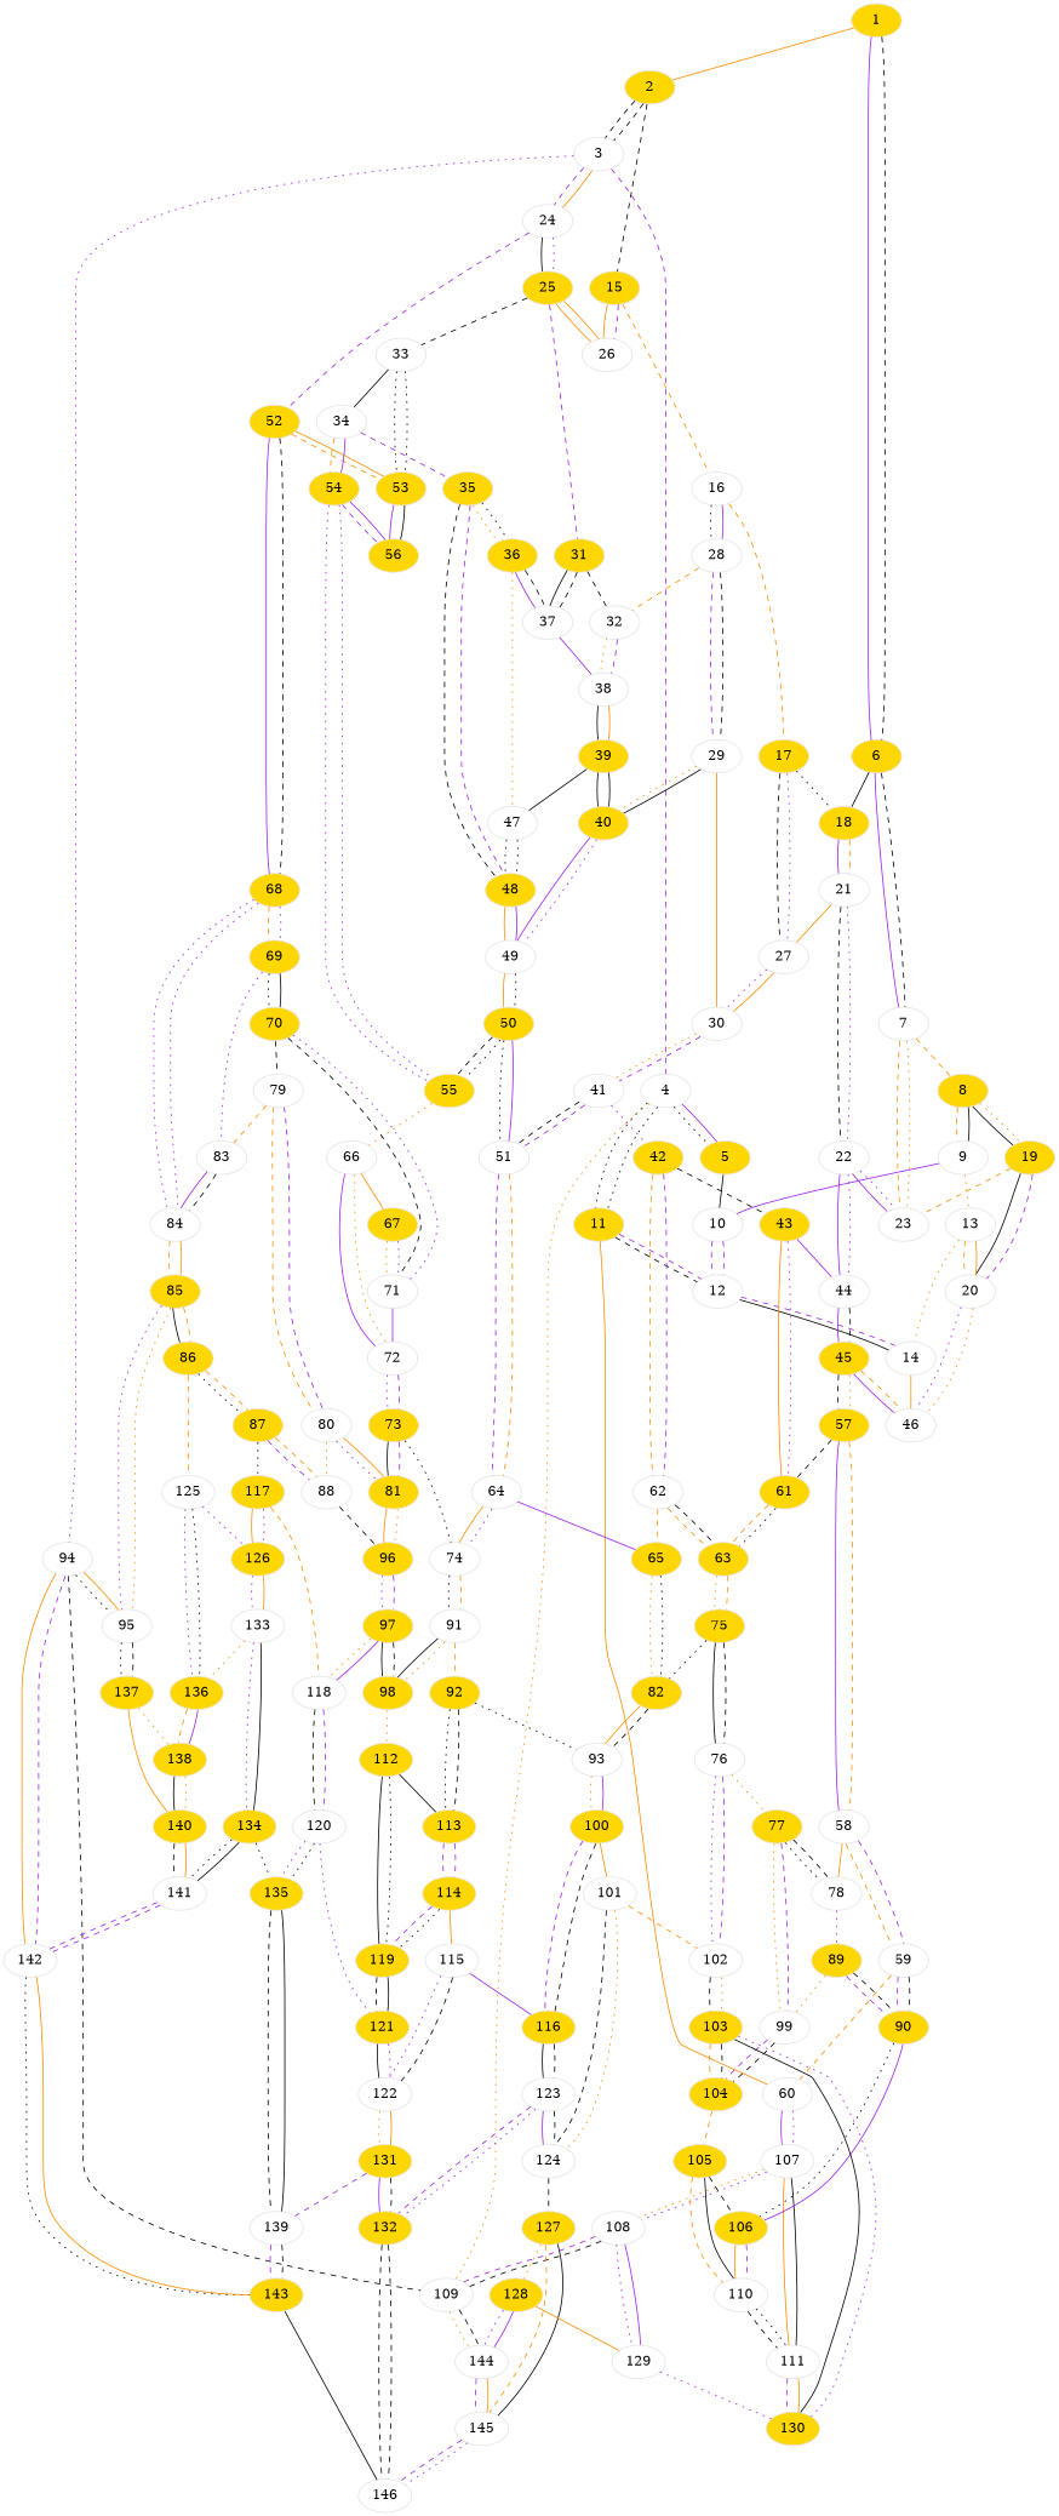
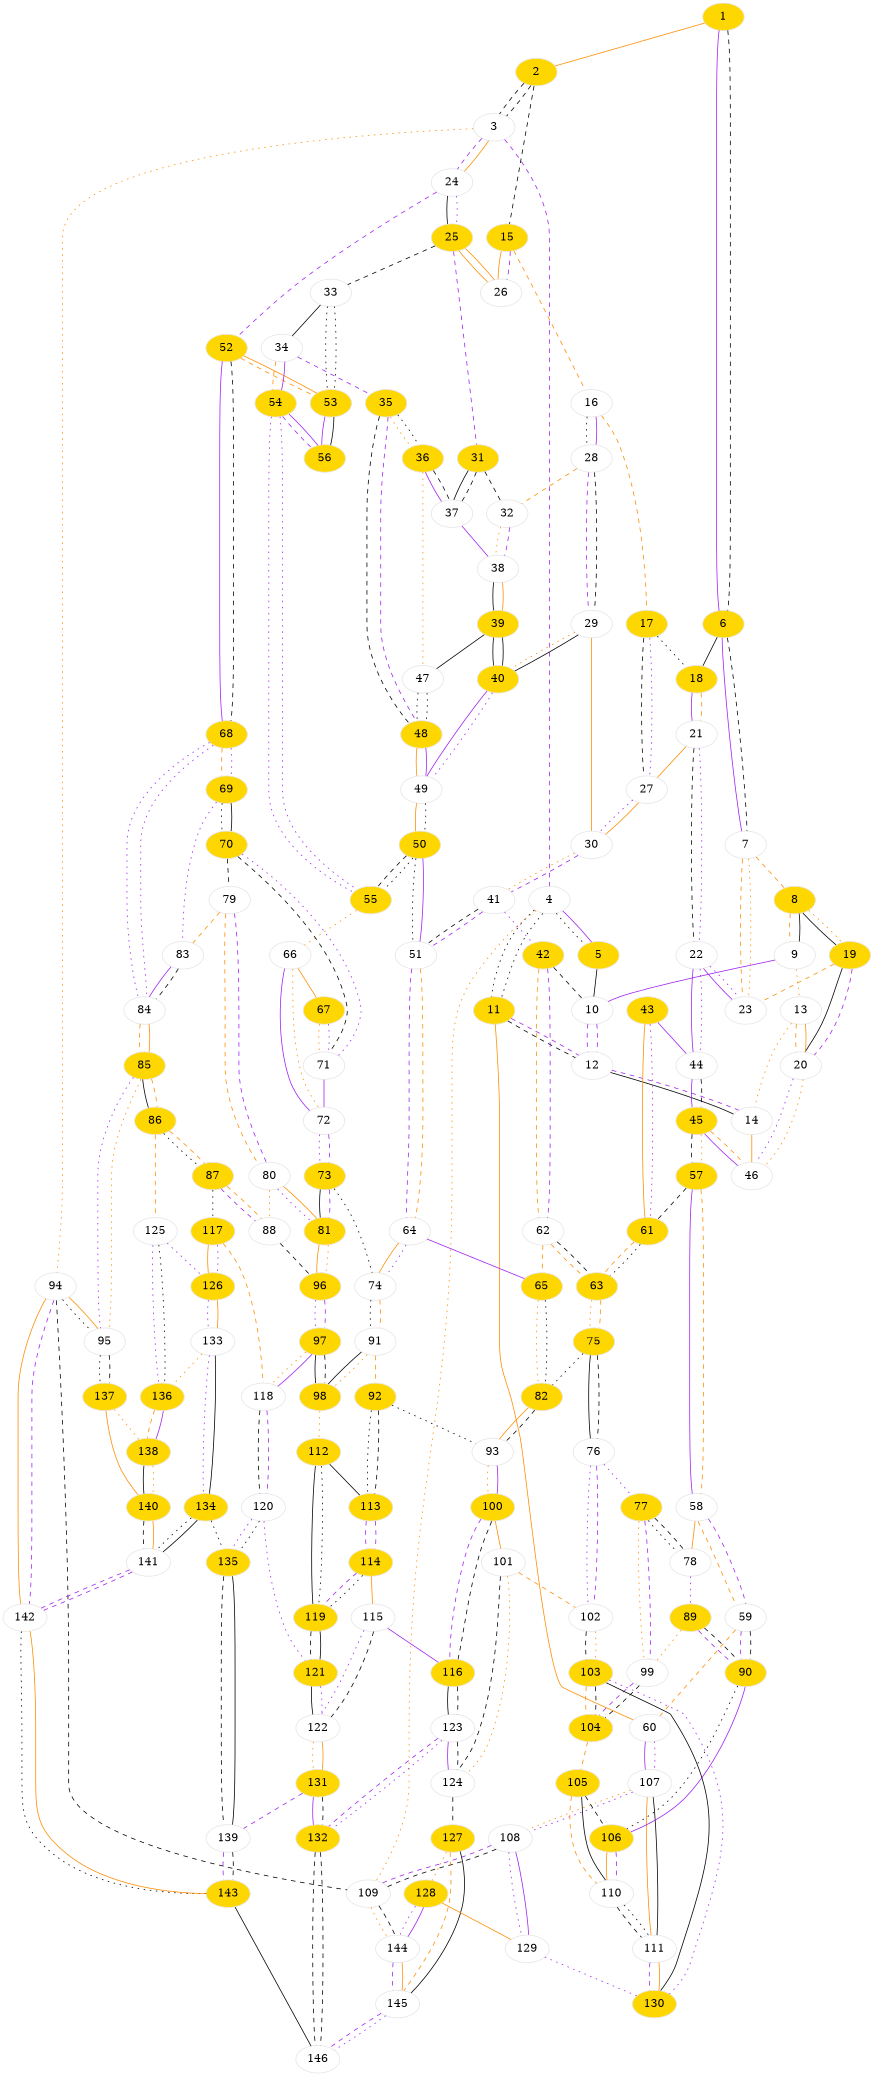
  graph {
    node [color=gray90 fillcolor=gold style=filled]
    edge [color=black style=dashed]
    1
    2
    6
    3 [fillcolor=white]
    15
    7 [fillcolor=white]
    18
    4 [fillcolor=white]
    24 [fillcolor=white]
    94 [fillcolor=white]
    16 [fillcolor=white]
    26 [fillcolor=white]
    5
    11
    109 [fillcolor=white]
    25
    52
    95 [fillcolor=white]
    142 [fillcolor=white]
    10 [fillcolor=white]
    12 [fillcolor=white]
    60 [fillcolor=white]
    144 [fillcolor=white]
    8
    23 [fillcolor=white]
    21 [fillcolor=white]
    9 [fillcolor=white]
    19
    13 [fillcolor=white]
    20 [fillcolor=white]
    14 [fillcolor=white]
    107 [fillcolor=white]
    46 [fillcolor=white]
    17
    28 [fillcolor=white]
    27 [fillcolor=white]
    29 [fillcolor=white]
    32 [fillcolor=white]
    30 [fillcolor=white]
    22 [fillcolor=white]
    44 [fillcolor=white]
    45
    33 [fillcolor=white]
    31
    53
    68
    34 [fillcolor=white]
    37 [fillcolor=white]
    41 [fillcolor=white]
    40
    38 [fillcolor=white]
    49 [fillcolor=white]
    42
    51 [fillcolor=white]
    39
    35
    54
    56
    36
    48
    55
    47 [fillcolor=white]
    50
    43
    62 [fillcolor=white]
    64 [fillcolor=white]
    61
    63
    65
    57
    58 [fillcolor=white]
    66 [fillcolor=white]
    74 [fillcolor=white]
    69
    84 [fillcolor=white]
    67
    72 [fillcolor=white]
    59 [fillcolor=white]
    78 [fillcolor=white]
    90
    89
    106
    108 [fillcolor=white]
    111 [fillcolor=white]
    75
    82
    76 [fillcolor=white]
    91 [fillcolor=white]
    93 [fillcolor=white]
    71 [fillcolor=white]
    73
    70
    83 [fillcolor=white]
    85
    79 [fillcolor=white]
    80 [fillcolor=white]
    81
    96
    92
    98
    77
    102 [fillcolor=white]
    99 [fillcolor=white]
    103
    104
    88 [fillcolor=white]
    97
    100
    86
    87
    125 [fillcolor=white]
    137
    117
    126
    136
    118 [fillcolor=white]
    110 [fillcolor=white]
    113
    112
    114
    101 [fillcolor=white]
    116
    143
    138
    140
    120 [fillcolor=white]
    119
    105
    124 [fillcolor=white]
    123 [fillcolor=white]
    127
    130
    129 [fillcolor=white]
    145 [fillcolor=white]
    121
    115 [fillcolor=white]
    122 [fillcolor=white]
    131
    132
    133 [fillcolor=white]
    135
    139 [fillcolor=white]
    146 [fillcolor=white]
    128
    134
    141 [fillcolor=white]
    1 -- 2 [color=darkorange style=solid]
    1 -- 6 [color=purple style=solid]
    1 -- 6
    2 -- 3
    2 -- 3
    2 -- 15
    6 -- 7 [color=purple style=solid]
    6 -- 7
    6 -- 18 [style=solid]
    3 -- 4 [color=purple]
    3 -- 24 [color=purple]
    3 -- 24 [color=darkorange style=solid]
-   3 -- 94 [color=purple style=dotted]
+   3 -- 94 [color=darkorange style=dotted]
    15 -- 16 [color=darkorange]
    15 -- 26 [color=darkorange style=solid]
    15 -- 26 [color=purple]
    7 -- 8 [color=darkorange]
    7 -- 23 [color=darkorange]
    7 -- 23 [color=darkorange style=dotted]
    18 -- 21 [color=purple style=solid]
    18 -- 21 [color=darkorange]
    4 -- 5 [style=dotted]
    4 -- 5 [color=purple style=solid]
    4 -- 11 [style=dotted]
    4 -- 11 [style=dotted]
    4 -- 109 [color=darkorange style=dotted]
    24 -- 25 [style=solid]
    24 -- 25 [color=purple style=dotted]
    24 -- 52 [color=purple]
    94 -- 109
    94 -- 95 [style=dotted]
    94 -- 95 [color=darkorange style=solid]
    94 -- 142 [color=darkorange style=solid]
    94 -- 142 [color=purple]
    16 -- 17 [color=darkorange]
    16 -- 28 [style=dotted]
    16 -- 28 [color=purple style=solid]
    5 -- 10 [style=solid]
    11 -- 12
    11 -- 12 [color=purple]
    11 -- 60 [color=darkorange style=solid]
    109 -- 144 [color=darkorange style=dotted]
    109 -- 144
    25 -- 26 [color=darkorange style=solid]
    25 -- 26 [color=darkorange style=solid]
    25 -- 33
    25 -- 31 [color=purple]
    52 -- 53 [color=darkorange]
    52 -- 53 [color=darkorange style=solid]
    52 -- 68 [color=purple style=solid]
    52 -- 68
    95 -- 137 [style=dotted]
    95 -- 137
    142 -- 143 [style=dotted]
    142 -- 143 [color=darkorange style=solid]
    10 -- 12 [color=purple]
    10 -- 12 [color=purple]
    12 -- 14 [style=solid]
    12 -- 14 [color=purple]
    60 -- 107 [color=purple style=solid]
    60 -- 107 [color=purple style=dotted]
    144 -- 145 [color=purple]
    144 -- 145 [color=darkorange style=solid]
    8 -- 9 [color=darkorange]
    8 -- 9 [style=solid]
    8 -- 19 [style=solid]
    8 -- 19 [color=darkorange style=dotted]
    21 -- 27 [color=darkorange style=solid]
    21 -- 22
    21 -- 22 [color=purple style=dotted]
    9 -- 10 [color=purple style=solid]
    9 -- 13 [color=darkorange style=dotted]
    19 -- 23 [color=darkorange]
    19 -- 20 [style=solid]
    19 -- 20 [color=purple]
    13 -- 20 [color=darkorange]
    13 -- 20 [color=darkorange style=solid]
    13 -- 14 [color=darkorange style=dotted]
    20 -- 46 [color=purple style=dotted]
    20 -- 46 [color=darkorange style=dotted]
    14 -- 46 [color=darkorange style=solid]
    107 -- 108 [color=darkorange style=dotted]
    107 -- 108 [color=purple style=dotted]
    107 -- 111 [color=darkorange style=solid]
    107 -- 111 [style=solid]
    17 -- 18 [style=dotted]
    17 -- 27
    17 -- 27 [color=purple style=dotted]
    28 -- 29 [color=purple]
    28 -- 29
    28 -- 32 [color=darkorange]
    27 -- 30 [color=purple style=dotted]
    27 -- 30 [color=darkorange style=solid]
    29 -- 30 [color=darkorange style=solid]
    29 -- 40 [color=darkorange style=dotted]
    29 -- 40 [style=solid]
    32 -- 38 [color=darkorange style=dotted]
    32 -- 38 [color=purple]
    30 -- 41 [color=darkorange style=dotted]
    30 -- 41 [color=purple]
    22 -- 23 [color=purple style=solid]
    22 -- 23 [color=purple style=dotted]
    22 -- 44 [color=purple style=solid]
    22 -- 44 [color=purple style=dotted]
    44 -- 45 [color=purple style=solid]
    44 -- 45
    45 -- 46 [color=purple style=solid]
    45 -- 46 [color=darkorange]
    45 -- 57
    45 -- 57 [color=darkorange style=dotted]
    33 -- 53 [style=dotted]
    33 -- 53 [style=dotted]
    33 -- 34 [style=solid]
    31 -- 32
    31 -- 37 [style=solid]
    31 -- 37
    53 -- 56 [color=purple style=solid]
    53 -- 56 [style=solid]
    68 -- 69 [color=darkorange]
    68 -- 69 [color=purple style=dotted]
    68 -- 84 [color=purple style=dotted]
    68 -- 84 [color=purple style=dotted]
    34 -- 35 [color=purple]
    34 -- 54 [color=darkorange]
    34 -- 54 [color=purple style=solid]
    37 -- 38 [color=purple style=solid]
    41 -- 42 [color=purple style=dotted]
    41 -- 51
    41 -- 51 [color=purple]
    40 -- 49 [color=purple style=solid]
    40 -- 49 [color=purple style=dotted]
    38 -- 39 [style=solid]
    38 -- 39 [color=darkorange style=solid]
    49 -- 50 [color=darkorange style=solid]
    49 -- 50 [style=dotted]
-   42 -- 43
+   42 -- 10
    42 -- 62 [color=darkorange]
    42 -- 62 [color=purple]
    51 -- 64 [color=purple]
    51 -- 64 [color=darkorange]
    39 -- 40 [style=solid]
    39 -- 40 [style=solid]
    39 -- 47 [style=solid]
    35 -- 36 [color=darkorange style=dotted]
    35 -- 36 [style=dotted]
    35 -- 48
    35 -- 48 [color=purple]
    54 -- 56 [color=purple]
    54 -- 56 [color=purple style=solid]
    54 -- 55 [color=purple style=dotted]
    54 -- 55 [color=purple style=dotted]
    36 -- 37 [color=purple style=solid]
    36 -- 37
    36 -- 47 [color=darkorange style=dotted]
    48 -- 49 [color=darkorange style=solid]
    48 -- 49 [color=purple style=solid]
    55 -- 66 [color=darkorange style=dotted]
    47 -- 48 [style=dotted]
    47 -- 48 [style=dotted]
    50 -- 51 [style=dotted]
    50 -- 51 [color=purple style=solid]
    50 -- 55
    50 -- 55 [style=dotted]
    43 -- 44 [color=purple style=solid]
    43 -- 61 [color=darkorange style=solid]
    43 -- 61 [color=purple style=dotted]
    62 -- 63 [color=darkorange]
    62 -- 63
    62 -- 65 [color=darkorange]
    64 -- 65 [color=purple style=solid]
    64 -- 74 [color=darkorange style=solid]
    64 -- 74 [color=purple style=dotted]
    61 -- 63 [color=darkorange]
    61 -- 63 [style=dotted]
    63 -- 75 [color=darkorange style=dotted]
    63 -- 75 [color=darkorange]
    65 -- 82 [color=darkorange style=dotted]
    65 -- 82 [style=dotted]
    57 -- 61
    57 -- 58 [color=purple style=solid]
    57 -- 58 [color=darkorange]
    58 -- 59 [color=darkorange]
    58 -- 59 [color=purple]
    58 -- 78 [color=darkorange style=solid]
    66 -- 67 [color=darkorange style=solid]
    66 -- 72 [color=purple style=solid]
    66 -- 72 [color=darkorange style=dotted]
    74 -- 91 [style=dotted]
    74 -- 91 [color=darkorange]
    69 -- 70 [style=dotted]
    69 -- 70 [style=solid]
    69 -- 83 [color=purple style=dotted]
    84 -- 85 [color=darkorange]
    84 -- 85 [color=darkorange style=solid]
    67 -- 71 [color=darkorange style=dotted]
    67 -- 71 [color=purple style=dotted]
    72 -- 73 [color=purple style=dotted]
    72 -- 73 [color=purple]
    59 -- 60 [color=darkorange]
    59 -- 90 [color=purple]
    59 -- 90
    78 -- 89 [color=purple style=dotted]
    90 -- 106 [style=dotted]
    90 -- 106 [color=purple style=solid]
    89 -- 90 [color=purple]
    89 -- 90
    89 -- 99 [color=darkorange style=dotted]
    106 -- 110 [color=darkorange style=solid]
    106 -- 110 [color=purple]
    108 -- 109 [color=purple]
    108 -- 109
    108 -- 129 [color=purple style=dotted]
    108 -- 129 [color=purple style=solid]
    111 -- 130 [color=purple]
    111 -- 130 [color=darkorange style=solid]
    75 -- 82 [style=dotted]
    75 -- 76 [style=solid]
    75 -- 76
    82 -- 93 [color=darkorange style=solid]
    82 -- 93
-   76 -- 77 [color=darkorange style=dotted]
+   76 -- 77 [color=purple style=dotted]
    76 -- 102 [color=purple style=dotted]
    76 -- 102 [color=purple]
    91 -- 92 [color=darkorange]
    91 -- 98 [style=solid]
    91 -- 98 [color=darkorange style=dotted]
    93 -- 100 [color=darkorange style=dotted]
    93 -- 100 [color=purple style=solid]
    71 -- 72 [color=purple style=solid]
    73 -- 74 [style=dotted]
    73 -- 81 [style=solid]
    73 -- 81 [color=purple]
    70 -- 71
    70 -- 71 [color=purple style=dotted]
    70 -- 79
    83 -- 84 [color=purple style=solid]
    83 -- 84
    85 -- 95 [color=purple style=dotted]
    85 -- 95 [color=darkorange style=dotted]
    85 -- 86 [style=solid]
    85 -- 86 [color=darkorange]
    79 -- 83 [color=darkorange]
    79 -- 80 [color=darkorange]
    79 -- 80 [color=purple]
    80 -- 81 [color=purple style=dotted]
    80 -- 81 [color=darkorange style=solid]
    80 -- 88 [color=darkorange style=dotted]
    81 -- 96 [color=darkorange style=solid]
    81 -- 96 [color=darkorange style=dotted]
    96 -- 97 [color=purple style=dotted]
    96 -- 97 [color=purple]
    92 -- 93 [style=dotted]
    92 -- 113 [style=dotted]
    92 -- 113
    98 -- 112 [color=darkorange style=dotted]
    77 -- 78 [style=dotted]
    77 -- 78
    77 -- 99 [color=darkorange style=dotted]
    77 -- 99 [color=purple]
    102 -- 103
    102 -- 103 [color=darkorange style=dotted]
    99 -- 104 [color=purple]
    99 -- 104
    103 -- 104 [color=darkorange]
    103 -- 104
    103 -- 130 [style=solid]
    103 -- 130 [color=purple style=dotted]
    104 -- 105 [color=darkorange]
    88 -- 96
    97 -- 98 [style=solid]
    97 -- 98
    97 -- 118 [color=darkorange style=dotted]
    97 -- 118 [color=purple style=solid]
    100 -- 101 [color=darkorange style=solid]
    100 -- 116 [color=purple]
    100 -- 116
    86 -- 87 [style=dotted]
    86 -- 87 [color=darkorange]
    86 -- 125 [color=darkorange]
    87 -- 88 [color=purple]
    87 -- 88 [color=darkorange]
    87 -- 117 [style=dotted]
    125 -- 126 [color=purple style=dotted]
    125 -- 136 [color=purple style=dotted]
    125 -- 136 [style=dotted]
    137 -- 138 [color=darkorange style=dotted]
    137 -- 140 [color=darkorange style=solid]
    117 -- 126 [color=darkorange style=solid]
    117 -- 126 [color=purple style=dotted]
    117 -- 118 [color=darkorange]
    126 -- 133 [color=purple style=dotted]
    126 -- 133 [color=darkorange style=solid]
    136 -- 138 [color=darkorange]
    136 -- 138 [color=purple style=solid]
    118 -- 120
    118 -- 120 [color=purple]
    110 -- 111
    110 -- 111 [style=dotted]
    113 -- 114 [color=purple]
    113 -- 114 [color=purple]
    112 -- 113 [style=solid]
    112 -- 119 [style=solid]
    112 -- 119 [style=dotted]
    114 -- 119 [color=purple]
    114 -- 119 [style=dotted]
    114 -- 115 [color=darkorange style=solid]
    101 -- 102 [color=darkorange]
    101 -- 124
    101 -- 124 [color=darkorange style=dotted]
    116 -- 123 [style=solid]
    116 -- 123
    143 -- 146 [style=solid]
    138 -- 140 [style=solid]
    138 -- 140 [color=darkorange style=dotted]
    140 -- 141
    140 -- 141 [color=darkorange style=solid]
    120 -- 121 [color=purple style=dotted]
    120 -- 135 [color=purple style=dotted]
    120 -- 135 [style=dotted]
    119 -- 121
    119 -- 121 [style=solid]
    105 -- 106
    105 -- 110 [color=darkorange]
    105 -- 110 [style=solid]
    124 -- 127
    123 -- 124 [color=purple style=solid]
    123 -- 124
    123 -- 132 [color=purple]
    123 -- 132 [color=purple style=dotted]
    127 -- 145 [color=darkorange]
    127 -- 145 [style=solid]
    127 -- 128 [color=darkorange style=dotted]
    129 -- 130 [color=purple style=dotted]
    145 -- 146 [color=purple]
    145 -- 146 [color=purple style=dotted]
    121 -- 122 [style=solid]
    121 -- 122 [color=purple style=dotted]
    115 -- 116 [color=purple style=solid]
    115 -- 122 [color=purple style=dotted]
    115 -- 122
    122 -- 131 [color=darkorange style=dotted]
    122 -- 131 [color=darkorange style=solid]
    131 -- 132 [color=purple style=solid]
    131 -- 132
    131 -- 139 [color=purple]
    132 -- 146
    132 -- 146
    133 -- 136 [color=darkorange style=dotted]
    133 -- 134 [color=purple style=dotted]
    133 -- 134 [style=solid]
    135 -- 139
    135 -- 139 [style=solid]
    139 -- 143 [color=purple]
    139 -- 143
    128 -- 144 [color=purple style=dotted]
    128 -- 144 [color=purple style=solid]
    128 -- 129 [color=darkorange style=solid]
    134 -- 135 [style=dotted]
    134 -- 141 [style=dotted]
    134 -- 141 [style=solid]
    141 -- 142 [color=purple]
    141 -- 142 [color=purple]
  }
